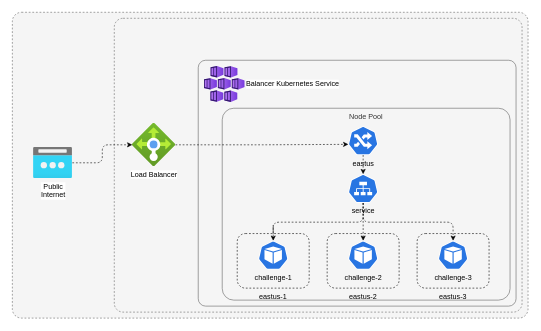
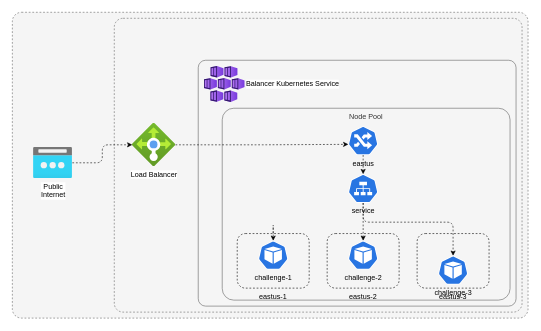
  <mxCell id="0" />
  <mxCell id="1" parent="0" />
  <mxCell id="2" value="" style="rounded=1;whiteSpace=wrap;html=1;arcSize=3;dashed=1;fillColor=#f5f5f5;fontColor=#333333;strokeColor=#666666;" vertex="1" parent="1"><mxGeometry x="20" y="20" width="860" height="510" as="geometry" /></mxCell>
  <mxCell id="3" value="" style="rounded=1;whiteSpace=wrap;html=1;arcSize=3;dashed=1;fillColor=#f5f5f5;fontColor=#333333;strokeColor=#666666;" vertex="1" parent="1"><mxGeometry x="190" y="30" width="680" height="490" as="geometry" /></mxCell>
  <mxCell id="4" value="" style="rounded=1;whiteSpace=wrap;html=1;arcSize=3;fillColor=#f5f5f5;fontColor=#333333;strokeColor=#666666;" vertex="1" parent="1"><mxGeometry x="330" y="100" width="530" height="410" as="geometry" /></mxCell>
  <mxCell id="5" value="Balancer Kubernetes Service" style="aspect=fixed;html=1;points=[];align=left;image;fontSize=12;image=img/lib/azure2/containers/Kubernetes_Services.svg;labelPosition=right;verticalLabelPosition=middle;verticalAlign=middle;" vertex="1" parent="1"><mxGeometry x="340" y="110" width="68" height="60" as="geometry" /></mxCell>
  <mxCell id="6" value="Node Pool" style="rounded=1;whiteSpace=wrap;html=1;fillColor=#f5f5f5;verticalAlign=top;labelPosition=center;verticalLabelPosition=middle;align=center;arcSize=6;fontColor=#333333;strokeColor=#666666;" vertex="1" parent="1"><mxGeometry x="370" y="180" width="480" height="320" as="geometry" /></mxCell>
  <mxCell id="7" value="challenge-1" style="sketch=0;html=1;dashed=0;whitespace=wrap;fillColor=#2875E2;strokeColor=#ffffff;points=[[0.005,0.63,0],[0.1,0.2,0],[0.9,0.2,0],[0.5,0,0],[0.995,0.63,0],[0.72,0.99,0],[0.5,1,0],[0.28,0.99,0]];verticalLabelPosition=bottom;align=center;verticalAlign=top;shape=mxgraph.kubernetes.icon;prIcon=pod;fontColor=#000000;" vertex="1" parent="1"><mxGeometry x="430" y="401" width="50" height="48" as="geometry" /></mxCell>
  <mxCell id="8" value="challenge-2" style="sketch=0;html=1;dashed=0;whitespace=wrap;fillColor=#2875E2;strokeColor=#ffffff;points=[[0.005,0.63,0],[0.1,0.2,0],[0.9,0.2,0],[0.5,0,0],[0.995,0.63,0],[0.72,0.99,0],[0.5,1,0],[0.28,0.99,0]];verticalLabelPosition=bottom;align=center;verticalAlign=top;shape=mxgraph.kubernetes.icon;prIcon=pod;fontColor=#000000;" vertex="1" parent="1"><mxGeometry x="580" y="401" width="50" height="48" as="geometry" /></mxCell>
- <mxCell id="9" value="challenge-3" style="sketch=0;html=1;dashed=0;whitespace=wrap;fillColor=#2875E2;strokeColor=#ffffff;points=[[0.005,0.63,0],[0.1,0.2,0],[0.9,0.2,0],[0.5,0,0],[0.995,0.63,0],[0.72,0.99,0],[0.5,1,0],[0.28,0.99,0]];verticalLabelPosition=bottom;align=center;verticalAlign=top;shape=mxgraph.kubernetes.icon;prIcon=pod;fontColor=#000000;" vertex="1" parent="1"><mxGeometry x="730" y="401" width="50" height="48" as="geometry" /></mxCell>
+ <mxCell id="9" value="challenge-3" style="sketch=0;html=1;dashed=0;whitespace=wrap;fillColor=#2875E2;strokeColor=#ffffff;points=[[0.005,0.63,0],[0.1,0.2,0],[0.9,0.2,0],[0.5,0,0],[0.995,0.63,0],[0.72,0.99,0],[0.5,1,0],[0.28,0.99,0]];verticalLabelPosition=bottom;align=center;verticalAlign=top;shape=mxgraph.kubernetes.icon;prIcon=pod;fontColor=#000000;" vertex="1" parent="1"><mxGeometry x="730" y="426" width="50" height="48" as="geometry" /></mxCell>
  <mxCell id="10" style="edgeStyle=orthogonalEdgeStyle;html=1;entryX=0.5;entryY=0;entryDx=0;entryDy=0;entryPerimeter=0;dashed=1;fontColor=#000000;strokeColor=#000000;startArrow=none;" edge="1" parent="1" source="21" target="7"><mxGeometry relative="1" as="geometry"><Array as="points"><mxPoint x="455" y="370" /></Array></mxGeometry></mxCell>
  <mxCell id="11" style="edgeStyle=orthogonalEdgeStyle;html=1;entryX=0.5;entryY=0;entryDx=0;entryDy=0;entryPerimeter=0;dashed=1;fontColor=#000000;strokeColor=#000000;" edge="1" parent="1" source="13" target="8"><mxGeometry relative="1" as="geometry" /></mxCell>
  <mxCell id="12" style="edgeStyle=orthogonalEdgeStyle;html=1;entryX=0.5;entryY=0;entryDx=0;entryDy=0;entryPerimeter=0;dashed=1;fontColor=#000000;strokeColor=#000000;" edge="1" parent="1" source="13" target="9"><mxGeometry relative="1" as="geometry"><Array as="points"><mxPoint x="605" y="370" /><mxPoint x="755" y="370" /></Array></mxGeometry></mxCell>
  <mxCell id="13" value="service" style="sketch=0;html=1;dashed=0;whitespace=wrap;fillColor=#2875E2;strokeColor=#ffffff;points=[[0.005,0.63,0],[0.1,0.2,0],[0.9,0.2,0],[0.5,0,0],[0.995,0.63,0],[0.72,0.99,0],[0.5,1,0],[0.28,0.99,0]];verticalLabelPosition=bottom;align=center;verticalAlign=top;shape=mxgraph.kubernetes.icon;prIcon=svc;fontColor=#000000;" vertex="1" parent="1"><mxGeometry x="580" y="290" width="50" height="48" as="geometry" /></mxCell>
  <mxCell id="14" style="edgeStyle=orthogonalEdgeStyle;html=1;entryX=0.5;entryY=0;entryDx=0;entryDy=0;entryPerimeter=0;dashed=1;fontColor=#000000;strokeColor=#000000;" edge="1" parent="1" source="15" target="13"><mxGeometry relative="1" as="geometry" /></mxCell>
  <mxCell id="15" value="eastus" style="sketch=0;html=1;dashed=0;whitespace=wrap;fillColor=#2875E2;strokeColor=#ffffff;points=[[0.005,0.63,0],[0.1,0.2,0],[0.9,0.2,0],[0.5,0,0],[0.995,0.63,0],[0.72,0.99,0],[0.5,1,0],[0.28,0.99,0]];verticalLabelPosition=bottom;align=center;verticalAlign=top;shape=mxgraph.kubernetes.icon;prIcon=ing;fontColor=#000000;" vertex="1" parent="1"><mxGeometry x="580" y="210" width="50" height="48" as="geometry" /></mxCell>
  <mxCell id="16" style="edgeStyle=orthogonalEdgeStyle;html=1;entryX=0.005;entryY=0.63;entryDx=0;entryDy=0;entryPerimeter=0;dashed=1;strokeColor=#000000;" edge="1" parent="1" source="17" target="15"><mxGeometry relative="1" as="geometry" /></mxCell>
  <mxCell id="17" value="Load Balancer" style="aspect=fixed;html=1;points=[];align=center;image;fontSize=12;image=img/lib/azure2/networking/Load_Balancers.svg;fillColor=none;" vertex="1" parent="1"><mxGeometry x="220" y="205" width="72" height="72" as="geometry" /></mxCell>
  <mxCell id="18" style="edgeStyle=orthogonalEdgeStyle;html=1;dashed=1;strokeColor=#000000;" edge="1" parent="1" source="19" target="17"><mxGeometry relative="1" as="geometry" /></mxCell>
  <mxCell id="19" value="Public&lt;br&gt;Internet" style="aspect=fixed;html=1;points=[];align=center;image;fontSize=12;image=img/lib/azure2/networking/Public_IP_Addresses.svg;fillColor=none;" vertex="1" parent="1"><mxGeometry x="55" y="245" width="65" height="52" as="geometry" /></mxCell>
- <mxCell id="20" value="" style="edgeStyle=orthogonalEdgeStyle;html=1;entryX=0.5;entryY=0;entryDx=0;entryDy=0;entryPerimeter=0;dashed=1;fontColor=#000000;strokeColor=#000000;endArrow=none;" edge="1" parent="1" source="13" target="21"><mxGeometry relative="1" as="geometry"><mxPoint x="605" y="338" as="sourcePoint" /><mxPoint x="455" y="401" as="targetPoint" /><Array as="points"><mxPoint x="605" y="370" /></Array></mxGeometry></mxCell>
  <mxCell id="21" value="eastus-1" style="rounded=1;whiteSpace=wrap;html=1;strokeColor=#000000;fontColor=#000000;fillColor=none;dashed=1;verticalAlign=top;labelPosition=center;verticalLabelPosition=bottom;align=center;" vertex="1" parent="1"><mxGeometry x="395" y="389" width="120" height="91" as="geometry" /></mxCell>
  <mxCell id="22" value="eastus-2" style="rounded=1;whiteSpace=wrap;html=1;strokeColor=#000000;fontColor=#000000;fillColor=none;dashed=1;verticalAlign=top;labelPosition=center;verticalLabelPosition=bottom;align=center;" vertex="1" parent="1"><mxGeometry x="545" y="389" width="120" height="91" as="geometry" /></mxCell>
  <mxCell id="23" value="eastus-3" style="rounded=1;whiteSpace=wrap;html=1;strokeColor=#000000;fontColor=#000000;fillColor=none;dashed=1;verticalAlign=top;labelPosition=center;verticalLabelPosition=bottom;align=center;" vertex="1" parent="1"><mxGeometry x="695" y="389" width="120" height="91" as="geometry" /></mxCell>
